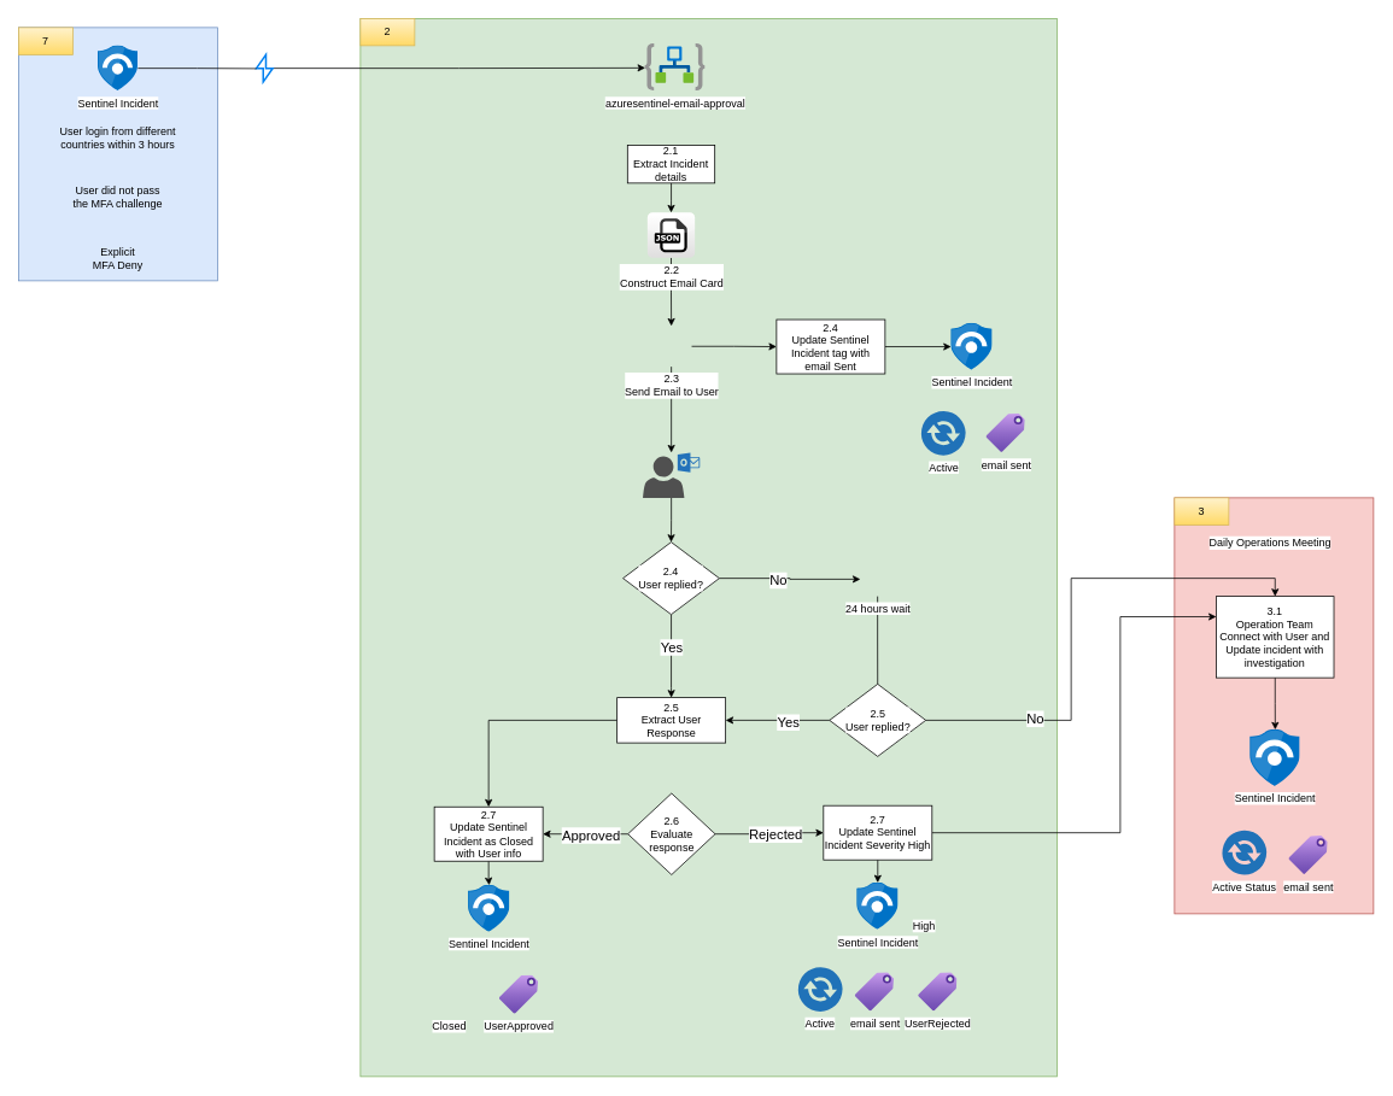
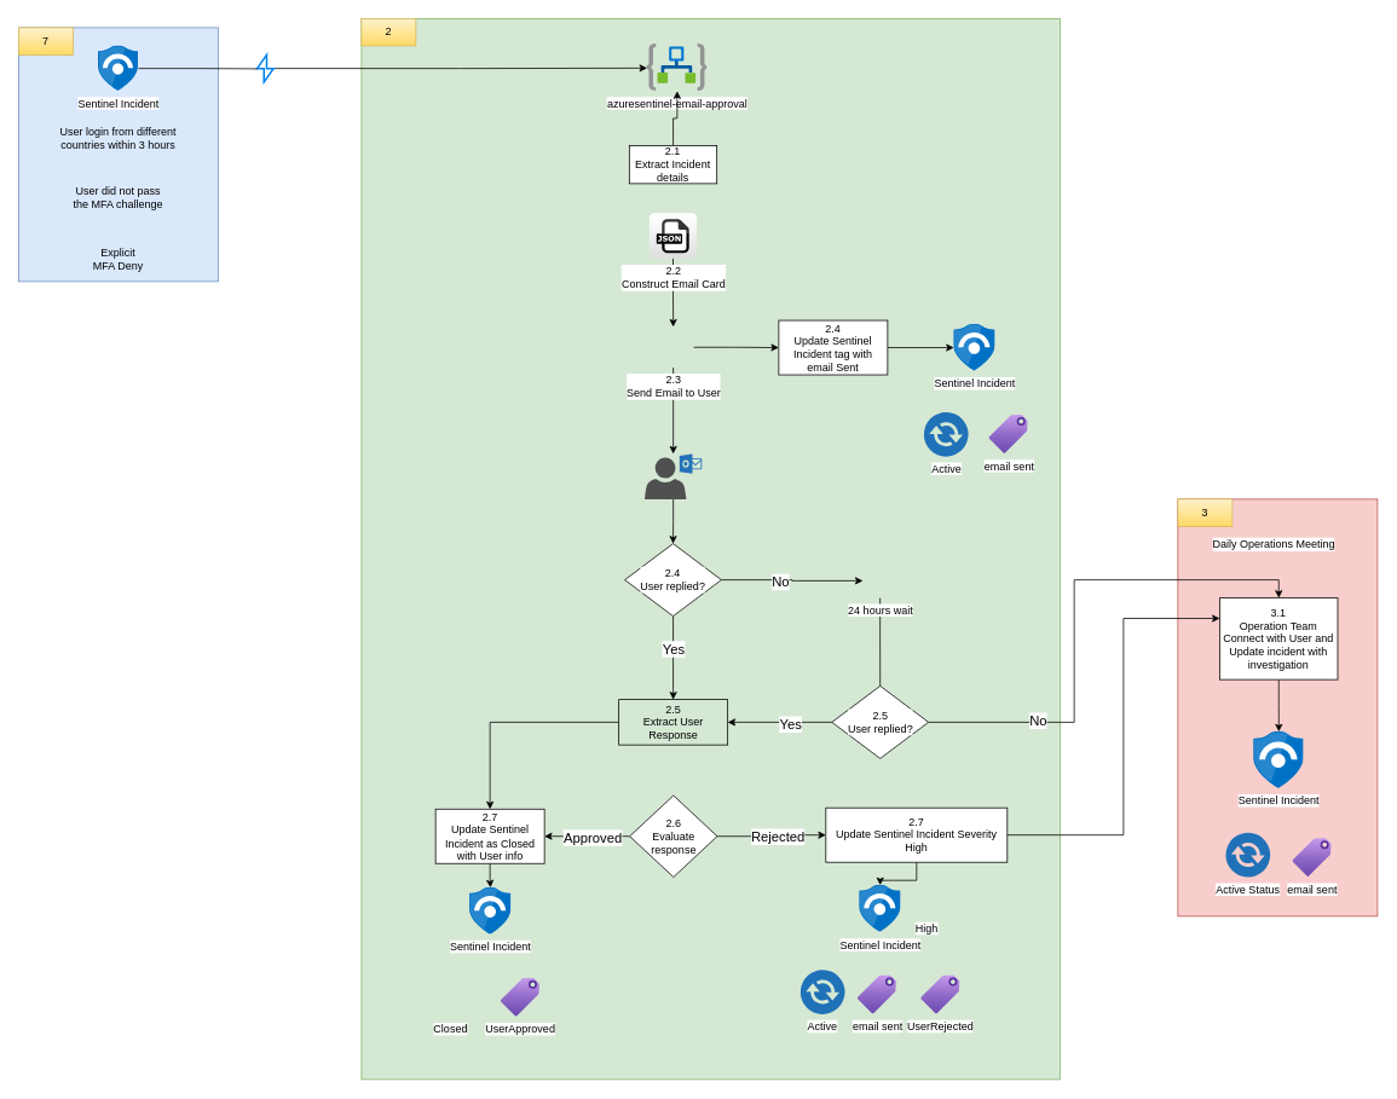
  <mxCell id="0" />
  <mxCell id="1" parent="0" />
  <mxCell id="2" value="" style="rounded=0;whiteSpace=wrap;html=1;labelBackgroundColor=default;fillColor=#f8cecc;strokeColor=#b85450;" parent="1" vertex="1"><mxGeometry x="1298" y="550" width="220" height="460" as="geometry" /></mxCell>
  <mxCell id="3" value="" style="rounded=0;whiteSpace=wrap;html=1;fillColor=#d5e8d4;strokeColor=#82b366;" parent="1" vertex="1"><mxGeometry x="398" y="20" width="770" height="1170" as="geometry" /></mxCell>
  <mxCell id="4" value="" style="whiteSpace=wrap;html=1;fillColor=#dae8fc;strokeColor=#6c8ebf;" parent="1" vertex="1"><mxGeometry x="20" width="220" height="280" as="geometry" y="30" /></mxCell>
  <mxCell id="5" value="azuresentinel-email-approval" style="aspect=fixed;html=1;points=[];align=center;image;fontSize=12;image=img/lib/azure2/integration/Logic_Apps.svg;" parent="1" vertex="1"><mxGeometry x="712.45" y="48" width="67" height="52" as="geometry" /></mxCell>
  <mxCell id="6" style="edgeStyle=orthogonalEdgeStyle;rounded=0;orthogonalLoop=1;jettySize=auto;html=1;entryX=0.5;entryY=0;entryDx=0;entryDy=0;" parent="1" source="7" target="31" edge="1"><mxGeometry relative="1" as="geometry" /></mxCell>
  <mxCell id="7" value="2.2&lt;br&gt;Construct Email Card" style="dashed=0;outlineConnect=0;html=1;align=center;labelPosition=center;verticalLabelPosition=bottom;verticalAlign=top;shape=mxgraph.webicons.json;gradientColor=#DFDEDE;labelBackgroundColor=default;" parent="1" vertex="1"><mxGeometry x="715.3" y="234.6" width="52.4" height="50" as="geometry" /></mxCell>
  <mxCell id="8" style="edgeStyle=orthogonalEdgeStyle;rounded=0;orthogonalLoop=1;jettySize=auto;html=1;entryX=0.5;entryY=0;entryDx=0;entryDy=0;" parent="1" source="9" target="45" edge="1"><mxGeometry relative="1" as="geometry" /></mxCell>
  <mxCell id="9" value="" style="sketch=0;pointerEvents=1;shadow=0;dashed=0;html=1;strokeColor=none;fillColor=#505050;labelPosition=center;verticalLabelPosition=bottom;verticalAlign=top;outlineConnect=0;align=center;shape=mxgraph.office.users.outlook_user;" parent="1" vertex="1"><mxGeometry x="710.2" y="500" width="63" height="50" as="geometry" /></mxCell>
  <mxCell id="10" value="Sentinel Incident" style="sketch=0;aspect=fixed;html=1;points=[];align=center;image;fontSize=12;image=img/lib/mscae/Azure_Sentinel.svg;" parent="1" vertex="1"><mxGeometry x="517.38" y="978.4" width="45.76" height="52" as="geometry" /></mxCell>
  <mxCell id="11" style="edgeStyle=orthogonalEdgeStyle;rounded=0;orthogonalLoop=1;jettySize=auto;html=1;entryX=0.006;entryY=0.512;entryDx=0;entryDy=0;entryPerimeter=0;startArrow=none;" parent="1" source="39" target="5" edge="1"><mxGeometry relative="1" as="geometry" /></mxCell>
  <mxCell id="12" value="Sentinel Incident" style="sketch=0;aspect=fixed;html=1;points=[];align=center;image;fontSize=12;image=img/lib/mscae/Azure_Sentinel.svg;" parent="1" vertex="1"><mxGeometry x="108" y="50" width="44" height="50" as="geometry" /></mxCell>
  <mxCell id="13" value="User login from different countries within 3 hours" style="text;html=1;strokeColor=none;fillColor=none;align=center;verticalAlign=middle;whiteSpace=wrap;rounded=0;" parent="1" vertex="1"><mxGeometry x="56" y="136.8" width="148" height="30" as="geometry" /></mxCell>
  <mxCell id="14" value="User did not pass the MFA challenge" style="text;html=1;strokeColor=none;fillColor=none;align=center;verticalAlign=middle;whiteSpace=wrap;rounded=0;" parent="1" vertex="1"><mxGeometry x="76" y="202" width="108" height="30" as="geometry" /></mxCell>
  <mxCell id="15" value="Explicit MFA Deny" style="text;html=1;strokeColor=none;fillColor=none;align=center;verticalAlign=middle;whiteSpace=wrap;rounded=0;" parent="1" vertex="1"><mxGeometry x="100" y="269.6" width="60" height="30" as="geometry" /></mxCell>
  <mxCell id="16" value="" style="edgeStyle=orthogonalEdgeStyle;rounded=0;orthogonalLoop=1;jettySize=auto;exitX=0;exitY=0.5;exitDx=0;exitDy=0;entryX=1;entryY=0.5;entryDx=0;entryDy=0;html=1;" parent="1" source="20" target="22" edge="1"><mxGeometry relative="1" as="geometry" /></mxCell>
  <mxCell id="17" value="Approved" style="edgeLabel;html=1;align=center;verticalAlign=middle;resizable=0;points=[];fontSize=15;" parent="16" vertex="1" connectable="0"><mxGeometry x="-0.125" y="1" relative="1" as="geometry"><mxPoint as="offset" /></mxGeometry></mxCell>
  <mxCell id="18" style="edgeStyle=orthogonalEdgeStyle;rounded=0;orthogonalLoop=1;jettySize=auto;html=1;entryX=0;entryY=0.5;entryDx=0;entryDy=0;" parent="1" source="20" target="25" edge="1"><mxGeometry relative="1" as="geometry" /></mxCell>
  <mxCell id="19" value="Rejected" style="edgeLabel;html=1;align=center;verticalAlign=middle;resizable=0;points=[];fontSize=15;" parent="18" vertex="1" connectable="0"><mxGeometry x="0.118" y="-1" relative="1" as="geometry"><mxPoint as="offset" /></mxGeometry></mxCell>
  <mxCell id="20" value="2.6&lt;br&gt;Evaluate response" style="rhombus;whiteSpace=wrap;html=1;" parent="1" vertex="1"><mxGeometry x="693.68" y="876.81" width="96.5" height="90" as="geometry" /></mxCell>
  <mxCell id="21" style="edgeStyle=orthogonalEdgeStyle;rounded=0;orthogonalLoop=1;jettySize=auto;html=1;" parent="1" source="22" target="10" edge="1"><mxGeometry relative="1" as="geometry" /></mxCell>
  <mxCell id="22" value="2.7&lt;br&gt;Update Sentinel Incident as Closed with User info" style="rounded=0;whiteSpace=wrap;html=1;" parent="1" vertex="1"><mxGeometry x="479.68" y="891.81" width="120" height="60" as="geometry" /></mxCell>
  <mxCell id="23" style="edgeStyle=orthogonalEdgeStyle;rounded=0;orthogonalLoop=1;jettySize=auto;html=1;" parent="1" source="25" target="26" edge="1"><mxGeometry relative="1" as="geometry" /></mxCell>
  <mxCell id="24" style="edgeStyle=orthogonalEdgeStyle;rounded=0;orthogonalLoop=1;jettySize=auto;html=1;entryX=0;entryY=0.25;entryDx=0;entryDy=0;" parent="1" source="25" target="48" edge="1"><mxGeometry relative="1" as="geometry"><Array as="points"><mxPoint x="1238" y="920" /><mxPoint x="1238" y="682" /></Array></mxGeometry></mxCell>
- <mxCell id="25" value="2.7&lt;br&gt;Update Sentinel Incident Severity High" style="rounded=0;whiteSpace=wrap;html=1;" parent="1" vertex="1"><mxGeometry x="909.93" y="890.42" width="120" height="60" as="geometry" /></mxCell>
+ <mxCell id="25" value="2.7&lt;br&gt;Update Sentinel Incident Severity High" style="rounded=0;whiteSpace=wrap;html=1;" parent="1" vertex="1"><mxGeometry x="909.93" y="890.42" width="200" height="60" as="geometry" /></mxCell>
  <mxCell id="26" value="Sentinel Incident" style="sketch=0;aspect=fixed;html=1;points=[];align=center;image;fontSize=12;image=img/lib/mscae/Azure_Sentinel.svg;" parent="1" vertex="1"><mxGeometry x="946.93" y="975.62" width="45.76" height="52" as="geometry" /></mxCell>
- <mxCell id="27" style="edgeStyle=orthogonalEdgeStyle;rounded=0;orthogonalLoop=1;jettySize=auto;html=1;" parent="1" source="28" target="7" edge="1"><mxGeometry relative="1" as="geometry" /></mxCell>
+ <mxCell id="27" style="edgeStyle=orthogonalEdgeStyle;rounded=0;orthogonalLoop=1;jettySize=auto;html=1;" parent="1" source="28" target="5" edge="1"><mxGeometry relative="1" as="geometry" /></mxCell>
  <mxCell id="28" value="2.1&lt;br&gt;Extract Incident details" style="rounded=0;whiteSpace=wrap;html=1;" parent="1" vertex="1"><mxGeometry x="693.25" y="160" width="96.5" height="42" as="geometry" /></mxCell>
  <mxCell id="29" style="edgeStyle=orthogonalEdgeStyle;rounded=0;orthogonalLoop=1;jettySize=auto;html=1;" parent="1" source="31" target="9" edge="1"><mxGeometry relative="1" as="geometry" /></mxCell>
  <mxCell id="30" style="edgeStyle=orthogonalEdgeStyle;rounded=0;orthogonalLoop=1;jettySize=auto;html=1;entryX=0;entryY=0.5;entryDx=0;entryDy=0;" parent="1" source="31" target="34" edge="1"><mxGeometry relative="1" as="geometry" /></mxCell>
  <mxCell id="31" value="2.3&lt;br&gt;Send Email to User" style="shape=image;html=1;verticalAlign=top;verticalLabelPosition=bottom;labelBackgroundColor=#ffffff;imageAspect=0;aspect=fixed;image=https://cdn3.iconfinder.com/data/icons/capsocial-round/500/Outlook-128.png" parent="1" vertex="1"><mxGeometry x="719.2" y="360" width="45" height="45" as="geometry" /></mxCell>
  <mxCell id="32" value="Sentinel Incident" style="sketch=0;aspect=fixed;html=1;points=[];align=center;image;fontSize=12;image=img/lib/mscae/Azure_Sentinel.svg;" parent="1" vertex="1"><mxGeometry x="1051" y="356.89" width="45.77" height="52" as="geometry" /></mxCell>
  <mxCell id="33" style="edgeStyle=orthogonalEdgeStyle;rounded=0;orthogonalLoop=1;jettySize=auto;html=1;" parent="1" source="34" target="32" edge="1"><mxGeometry relative="1" as="geometry" /></mxCell>
  <mxCell id="34" value="2.4&lt;br&gt;Update Sentinel Incident tag with email Sent" style="rounded=0;whiteSpace=wrap;html=1;" parent="1" vertex="1"><mxGeometry x="858" y="352.89" width="120" height="60" as="geometry" /></mxCell>
  <mxCell id="35" style="edgeStyle=orthogonalEdgeStyle;rounded=0;orthogonalLoop=1;jettySize=auto;html=1;" parent="1" source="36" target="22" edge="1"><mxGeometry relative="1" as="geometry" /></mxCell>
- <mxCell id="36" value="&lt;span&gt;2.5&lt;br&gt;Extract User Response&lt;br&gt;&lt;/span&gt;" style="rounded=0;whiteSpace=wrap;html=1;" parent="1" vertex="1"><mxGeometry x="681.7" y="771" width="120" height="50" as="geometry" /></mxCell>
+ <mxCell id="36" value="&lt;span&gt;2.5&lt;br&gt;Extract User Response&lt;br&gt;&lt;/span&gt;" style="rounded=0;whiteSpace=wrap;html=1;fillColor=#d5e8d4;" parent="1" vertex="1"><mxGeometry x="681.7" y="771" width="120" height="50" as="geometry" /></mxCell>
  <mxCell id="37" value="7" style="text;html=1;strokeColor=#d6b656;fillColor=#fff2cc;align=center;verticalAlign=middle;whiteSpace=wrap;rounded=0;gradientColor=#ffd966;" parent="1" vertex="1"><mxGeometry x="20" width="60" height="30" as="geometry" y="30" /></mxCell>
  <mxCell id="38" value="2" style="text;html=1;strokeColor=#d6b656;fillColor=#fff2cc;align=center;verticalAlign=middle;whiteSpace=wrap;rounded=0;gradientColor=#ffd966;" parent="1" vertex="1"><mxGeometry x="398" y="20" width="60" height="30" as="geometry" /></mxCell>
  <mxCell id="39" value="" style="html=1;verticalLabelPosition=bottom;align=center;labelBackgroundColor=#ffffff;verticalAlign=top;strokeWidth=2;strokeColor=#0080F0;shadow=0;dashed=0;shape=mxgraph.ios7.icons.flash;" parent="1" vertex="1"><mxGeometry x="283" y="60" width="18" height="30" as="geometry" /></mxCell>
  <mxCell id="40" value="" style="edgeStyle=orthogonalEdgeStyle;rounded=0;orthogonalLoop=1;jettySize=auto;html=1;entryX=0.006;entryY=0.512;entryDx=0;entryDy=0;entryPerimeter=0;endArrow=none;" parent="1" source="12" target="39" edge="1"><mxGeometry relative="1" as="geometry"><mxPoint x="152" y="75" as="sourcePoint" /><mxPoint x="708.402" y="75.624" as="targetPoint" /></mxGeometry></mxCell>
  <mxCell id="41" style="edgeStyle=orthogonalEdgeStyle;rounded=0;orthogonalLoop=1;jettySize=auto;html=1;entryX=0.5;entryY=0;entryDx=0;entryDy=0;" parent="1" source="45" target="36" edge="1"><mxGeometry relative="1" as="geometry"><Array as="points"><mxPoint x="742" y="760" /><mxPoint x="742" y="760" /></Array></mxGeometry></mxCell>
  <mxCell id="42" value="Yes" style="edgeLabel;html=1;align=center;verticalAlign=middle;resizable=0;points=[];fontSize=15;" parent="41" vertex="1" connectable="0"><mxGeometry x="-0.199" relative="1" as="geometry"><mxPoint y="-1" as="offset" /></mxGeometry></mxCell>
  <mxCell id="43" style="edgeStyle=orthogonalEdgeStyle;rounded=0;orthogonalLoop=1;jettySize=auto;html=1;entryX=0;entryY=0.5;entryDx=0;entryDy=0;fontSize=15;" parent="1" source="45" target="62" edge="1"><mxGeometry relative="1" as="geometry" /></mxCell>
  <mxCell id="44" value="No" style="edgeLabel;html=1;align=center;verticalAlign=middle;resizable=0;points=[];fontSize=15;" parent="43" vertex="1" connectable="0"><mxGeometry x="-0.177" y="-1" relative="1" as="geometry"><mxPoint as="offset" /></mxGeometry></mxCell>
  <mxCell id="45" value="2.4&lt;br&gt;User replied?" style="rhombus;whiteSpace=wrap;html=1;labelBackgroundColor=default;" parent="1" vertex="1"><mxGeometry x="688.25" y="599" width="106.5" height="80" as="geometry" /></mxCell>
  <mxCell id="46" value="Sentinel Incident" style="sketch=0;aspect=fixed;html=1;points=[];align=center;image;fontSize=12;image=img/lib/mscae/Azure_Sentinel.svg;" parent="1" vertex="1"><mxGeometry x="1381.55" y="806.42" width="55.25" height="62.78" as="geometry" /></mxCell>
  <mxCell id="47" style="edgeStyle=orthogonalEdgeStyle;rounded=0;orthogonalLoop=1;jettySize=auto;html=1;" parent="1" source="48" target="46" edge="1"><mxGeometry relative="1" as="geometry" /></mxCell>
  <mxCell id="48" value="3.1&lt;br&gt;Operation Team Connect with User and Update incident with investigation" style="rounded=0;whiteSpace=wrap;html=1;" parent="1" vertex="1"><mxGeometry x="1344.17" y="659" width="130.01" height="90" as="geometry" /></mxCell>
  <mxCell id="49" value="email sent" style="aspect=fixed;html=1;points=[];align=center;image;fontSize=12;image=img/lib/azure2/general/Tag.svg;labelBackgroundColor=default;" parent="1" vertex="1"><mxGeometry x="1090" y="457" width="43" height="43" as="geometry" /></mxCell>
  <mxCell id="50" value="UserApproved" style="aspect=fixed;html=1;points=[];align=center;image;fontSize=12;image=img/lib/azure2/general/Tag.svg;labelBackgroundColor=default;" parent="1" vertex="1"><mxGeometry x="551.68" y="1078" width="43" height="43" as="geometry" /></mxCell>
  <mxCell id="51" value="UserRejected" style="aspect=fixed;html=1;points=[];align=center;image;fontSize=12;image=img/lib/azure2/general/Tag.svg;labelBackgroundColor=default;" parent="1" vertex="1"><mxGeometry x="1014.93" y="1075" width="43" height="43" as="geometry" /></mxCell>
  <mxCell id="52" value="Active" style="sketch=0;pointerEvents=1;shadow=0;dashed=0;html=1;strokeColor=none;fillColor=#505050;labelPosition=center;verticalLabelPosition=bottom;verticalAlign=top;outlineConnect=0;align=center;shape=mxgraph.office.communications.exchange_active_sync;fillColor=#2072B8;labelBackgroundColor=default;" parent="1" vertex="1"><mxGeometry x="1018" y="454" width="49" height="49" as="geometry" /></mxCell>
  <mxCell id="53" value="Active Status" style="sketch=0;pointerEvents=1;shadow=0;dashed=0;html=1;strokeColor=none;fillColor=#505050;labelPosition=center;verticalLabelPosition=bottom;verticalAlign=top;outlineConnect=0;align=center;shape=mxgraph.office.communications.exchange_active_sync;fillColor=#2072B8;labelBackgroundColor=default;" parent="1" vertex="1"><mxGeometry x="1350.76" y="917.81" width="49" height="49" as="geometry" /></mxCell>
  <mxCell id="54" value="email sent" style="aspect=fixed;html=1;points=[];align=center;image;fontSize=12;image=img/lib/azure2/general/Tag.svg;labelBackgroundColor=default;" parent="1" vertex="1"><mxGeometry x="1424.59" y="923.81" width="43" height="43" as="geometry" /></mxCell>
  <mxCell id="55" value="Closed" style="shape=image;html=1;verticalAlign=top;verticalLabelPosition=bottom;labelBackgroundColor=#ffffff;imageAspect=0;aspect=fixed;image=https://cdn4.iconfinder.com/data/icons/web-ui-color/128/Checkmark-128.png" parent="1" vertex="1"><mxGeometry x="475" y="1078.62" width="42.38" height="42.38" as="geometry" /></mxCell>
  <mxCell id="56" value="Active" style="sketch=0;pointerEvents=1;shadow=0;dashed=0;html=1;strokeColor=none;fillColor=#505050;labelPosition=center;verticalLabelPosition=bottom;verticalAlign=top;outlineConnect=0;align=center;shape=mxgraph.office.communications.exchange_active_sync;fillColor=#2072B8;labelBackgroundColor=default;" parent="1" vertex="1"><mxGeometry x="881.93" y="1069" width="49" height="49" as="geometry" /></mxCell>
  <mxCell id="57" value="High" style="shape=image;html=1;verticalAlign=top;verticalLabelPosition=bottom;labelBackgroundColor=#ffffff;imageAspect=0;aspect=fixed;image=https://cdn2.iconfinder.com/data/icons/gnomeicontheme/32x32/emblems/stock_mail-priority-high.png" parent="1" vertex="1"><mxGeometry x="1004.93" y="978.4" width="32" height="32" as="geometry" /></mxCell>
  <mxCell id="58" value="Daily Operations Meeting" style="text;html=1;strokeColor=none;fillColor=none;align=center;verticalAlign=middle;whiteSpace=wrap;rounded=0;labelBackgroundColor=default;" parent="1" vertex="1"><mxGeometry x="1334.18" y="585" width="140" height="30" as="geometry" /></mxCell>
  <mxCell id="59" value="3" style="text;html=1;strokeColor=#d6b656;fillColor=#fff2cc;align=center;verticalAlign=middle;whiteSpace=wrap;rounded=0;gradientColor=#ffd966;" parent="1" vertex="1"><mxGeometry x="1298" y="550" width="60" height="30" as="geometry" /></mxCell>
  <mxCell id="60" value="email sent" style="aspect=fixed;html=1;points=[];align=center;image;fontSize=12;image=img/lib/azure2/general/Tag.svg;labelBackgroundColor=default;" parent="1" vertex="1"><mxGeometry x="945" y="1075" width="43" height="43" as="geometry" /></mxCell>
  <mxCell id="61" style="edgeStyle=orthogonalEdgeStyle;rounded=0;orthogonalLoop=1;jettySize=auto;html=1;entryX=0.5;entryY=0;entryDx=0;entryDy=0;fontSize=15;endArrow=none;" parent="1" source="62" target="67" edge="1"><mxGeometry relative="1" as="geometry" /></mxCell>
  <mxCell id="62" value="24 hours wait" style="shape=image;html=1;verticalAlign=top;verticalLabelPosition=bottom;labelBackgroundColor=#ffffff;imageAspect=0;aspect=fixed;image=https://cdn2.iconfinder.com/data/icons/bitsies/128/Clock-128.png" parent="1" vertex="1"><mxGeometry x="950.69" y="621" width="38" height="38" as="geometry" /></mxCell>
  <mxCell id="63" style="edgeStyle=orthogonalEdgeStyle;rounded=0;orthogonalLoop=1;jettySize=auto;html=1;entryX=1;entryY=0.5;entryDx=0;entryDy=0;fontSize=15;" parent="1" source="67" target="36" edge="1"><mxGeometry relative="1" as="geometry" /></mxCell>
  <mxCell id="64" value="Yes" style="edgeLabel;html=1;align=center;verticalAlign=middle;resizable=0;points=[];fontSize=15;" parent="63" vertex="1" connectable="0"><mxGeometry x="-0.207" y="1" relative="1" as="geometry"><mxPoint as="offset" /></mxGeometry></mxCell>
  <mxCell id="65" style="edgeStyle=orthogonalEdgeStyle;rounded=0;orthogonalLoop=1;jettySize=auto;html=1;entryX=0.5;entryY=0;entryDx=0;entryDy=0;fontSize=15;" parent="1" source="67" target="48" edge="1"><mxGeometry relative="1" as="geometry" /></mxCell>
  <mxCell id="66" value="No" style="edgeLabel;html=1;align=center;verticalAlign=middle;resizable=0;points=[];fontSize=15;" parent="65" vertex="1" connectable="0"><mxGeometry x="-0.574" y="3" relative="1" as="geometry"><mxPoint as="offset" /></mxGeometry></mxCell>
  <mxCell id="67" value="2.5&lt;br&gt;User replied?" style="rhombus;whiteSpace=wrap;html=1;labelBackgroundColor=default;" parent="1" vertex="1"><mxGeometry x="916.56" y="756" width="106.5" height="80" as="geometry" /></mxCell>
